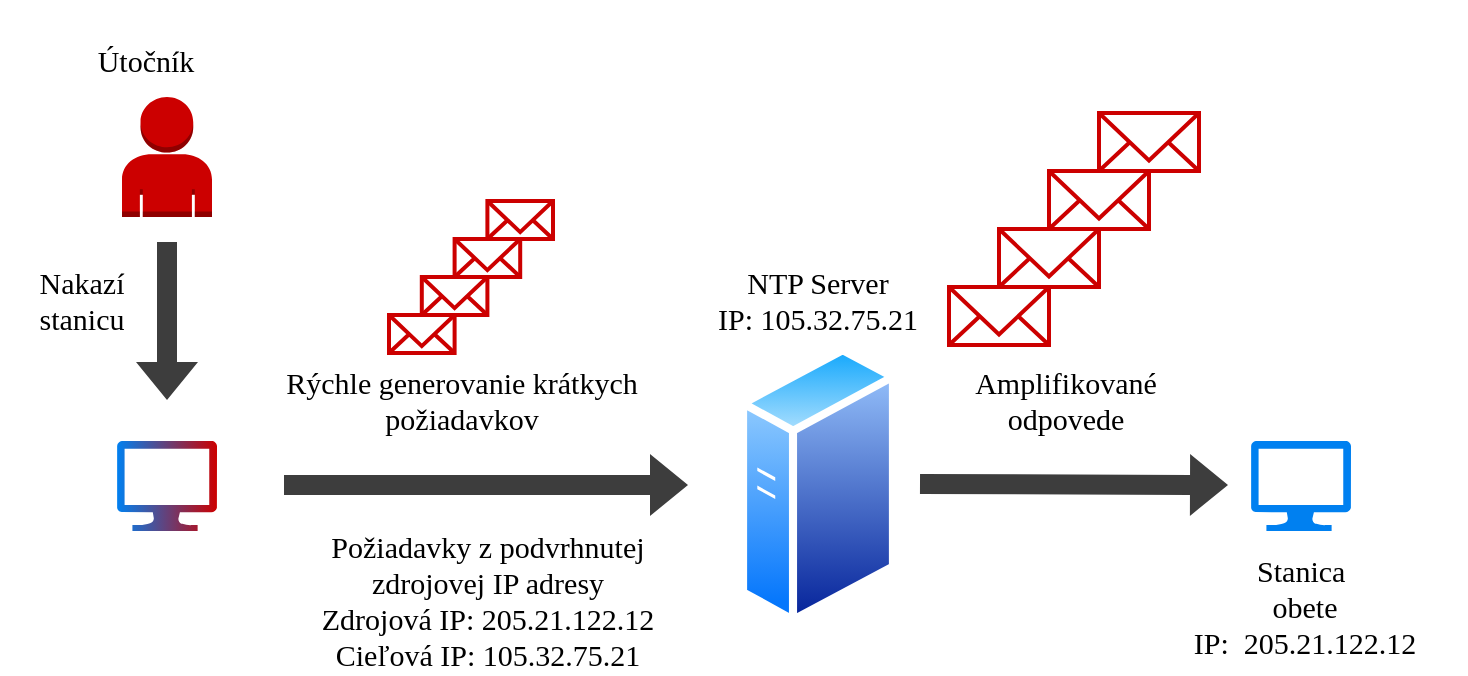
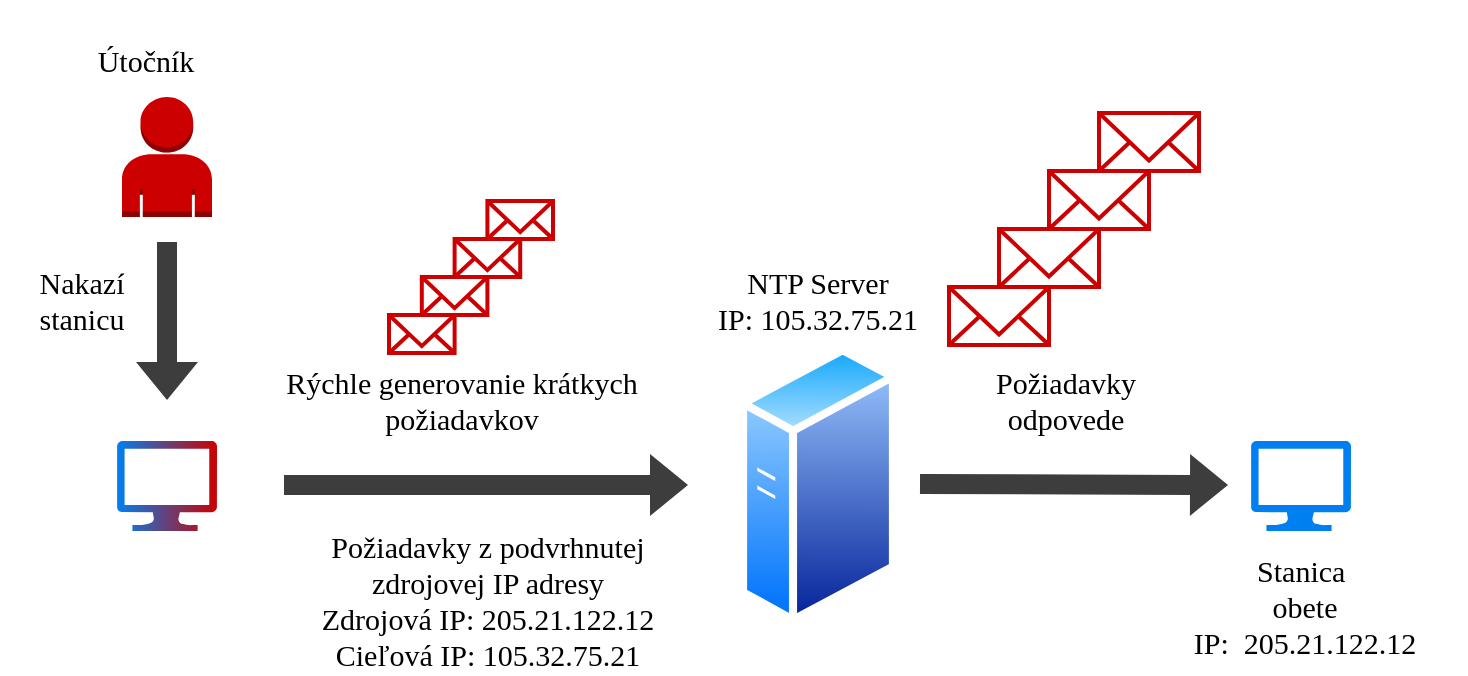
  <mxCell id="0" />
  <mxCell id="1" parent="0" />
  <mxCell id="2" value="" style="outlineConnect=0;dashed=0;verticalLabelPosition=bottom;verticalAlign=top;align=center;html=1;shape=mxgraph.aws3.user;fillColor=#CC0000;strokeColor=#b85450;" parent="1" vertex="1"><mxGeometry x="60.5" y="48" width="45" height="60" as="geometry" /></mxCell>
  <mxCell id="3" value="Útočník" style="text;html=1;strokeColor=none;fillColor=none;align=center;verticalAlign=middle;whiteSpace=wrap;rounded=0;fontSize=15;fontStyle=0;fontFamily=Vafle VUT;" parent="1" vertex="1"><mxGeometry x="53" y="20" width="40" height="20" as="geometry" /></mxCell>
  <mxCell id="4" value="" style="shape=flexArrow;endArrow=classic;html=1;fillColor=#3D3D3D;strokeColor=none;dashed=1;" parent="1" edge="1"><mxGeometry width="50" height="50" relative="1" as="geometry"><mxPoint x="83" y="120" as="sourcePoint" /><mxPoint x="83" y="200" as="targetPoint" /></mxGeometry></mxCell>
  <mxCell id="5" value="" style="verticalLabelPosition=bottom;html=1;verticalAlign=top;align=center;strokeColor=none;fillColor=#0080F0;shape=mxgraph.azure.computer;pointerEvents=1;gradientColor=#CC0000;gradientDirection=east;" parent="1" vertex="1"><mxGeometry x="58" y="220" width="50" height="45" as="geometry" /></mxCell>
  <mxCell id="6" value="Nakazí stanicu" style="text;html=1;strokeColor=none;fillColor=none;align=center;verticalAlign=middle;whiteSpace=wrap;rounded=0;fontSize=15;fontStyle=0;fontFamily=Vafle VUT;" parent="1" vertex="1"><mxGeometry x="20.5" y="140" width="40" height="20" as="geometry" /></mxCell>
  <mxCell id="7" value="" style="aspect=fixed;perimeter=ellipsePerimeter;html=1;align=center;shadow=0;dashed=0;spacingTop=3;image;image=img/lib/active_directory/generic_server.svg;fontFamily=Vafle VUT;" parent="1" vertex="1"><mxGeometry x="369.5" y="172" width="79" height="141" as="geometry" /></mxCell>
  <mxCell id="8" value="NTP Server&lt;br&gt;IP: 105.32.75.21" style="text;html=1;strokeColor=none;fillColor=none;align=center;verticalAlign=middle;whiteSpace=wrap;rounded=0;fontSize=15;fontStyle=0;fontFamily=Vafle VUT;" parent="1" vertex="1"><mxGeometry x="351" y="140" width="116" height="20" as="geometry" /></mxCell>
  <mxCell id="9" value="" style="shape=flexArrow;endArrow=classic;html=1;fillColor=#3D3D3D;strokeColor=none;dashed=1;" parent="1" edge="1"><mxGeometry width="50" height="50" relative="1" as="geometry"><mxPoint x="141" y="242" as="sourcePoint" /><mxPoint x="344" y="242" as="targetPoint" /></mxGeometry></mxCell>
  <mxCell id="10" value="Požiadavky z podvrhnutej zdrojovej IP adresy&lt;br&gt;Zdrojová IP: 205.21.122.12&lt;br&gt;Cieľová IP: 105.32.75.21" style="text;html=1;strokeColor=none;fillColor=none;align=center;verticalAlign=middle;whiteSpace=wrap;rounded=0;fontSize=15;fontStyle=0;fontFamily=Vafle VUT;" parent="1" vertex="1"><mxGeometry x="154" y="290" width="180" height="20" as="geometry" /></mxCell>
  <mxCell id="11" value="" style="verticalLabelPosition=bottom;html=1;verticalAlign=top;align=center;strokeColor=none;fillColor=#0080F0;shape=mxgraph.azure.computer;pointerEvents=1;" parent="1" vertex="1"><mxGeometry x="625" y="220" width="50" height="45" as="geometry" /></mxCell>
  <mxCell id="12" value="Stanica&amp;nbsp;&lt;br&gt;obete&lt;br&gt;IP:&amp;nbsp;&amp;nbsp;205.21.122.12" style="text;html=1;strokeColor=none;fillColor=none;align=center;verticalAlign=middle;whiteSpace=wrap;rounded=0;fontSize=15;fontStyle=0;fontFamily=Vafle VUT;" parent="1" vertex="1"><mxGeometry x="593" y="293" width="119" height="20" as="geometry" /></mxCell>
  <mxCell id="13" value="" style="shape=flexArrow;endArrow=classic;html=1;fillColor=#3D3D3D;strokeColor=none;dashed=1;" parent="1" edge="1"><mxGeometry width="50" height="50" relative="1" as="geometry"><mxPoint x="459" y="241.5" as="sourcePoint" /><mxPoint x="614" y="242" as="targetPoint" /></mxGeometry></mxCell>
  <mxCell id="14" value="Rýchle generovanie krátkych požiadavkov" style="text;html=1;strokeColor=none;fillColor=none;align=center;verticalAlign=middle;whiteSpace=wrap;rounded=0;fontSize=15;fontStyle=0;fontFamily=Vafle VUT;" parent="1" vertex="1"><mxGeometry x="141" y="190" width="180" height="20" as="geometry" /></mxCell>
- <mxCell id="15" value="Amplifikované&lt;br&gt;odpovede" style="text;html=1;strokeColor=none;fillColor=none;align=center;verticalAlign=middle;whiteSpace=wrap;rounded=0;fontSize=15;fontStyle=0;fontFamily=Vafle VUT;" parent="1" vertex="1"><mxGeometry x="443" y="190" width="180" height="20" as="geometry" /></mxCell>
+ <mxCell id="15" value="Požiadavky&lt;br&gt;odpovede" style="text;html=1;strokeColor=none;fillColor=none;align=center;verticalAlign=middle;whiteSpace=wrap;rounded=0;fontSize=15;fontStyle=0;fontFamily=Vafle VUT;" parent="1" vertex="1"><mxGeometry x="443" y="190" width="180" height="20" as="geometry" /></mxCell>
  <mxCell id="16" value="" style="group" vertex="1" connectable="0" parent="1"><mxGeometry x="194" y="100" width="82" height="76" as="geometry" /></mxCell>
  <mxCell id="17" value="" style="html=1;verticalLabelPosition=bottom;align=center;labelBackgroundColor=#ffffff;verticalAlign=top;strokeWidth=2;strokeColor=#CC0000;shadow=0;dashed=0;shape=mxgraph.ios7.icons.mail;fillColor=none;" vertex="1" parent="16"><mxGeometry y="57" width="32.8" height="19" as="geometry" /></mxCell>
  <mxCell id="18" value="" style="html=1;verticalLabelPosition=bottom;align=center;labelBackgroundColor=#ffffff;verticalAlign=top;strokeWidth=2;strokeColor=#CC0000;shadow=0;dashed=0;shape=mxgraph.ios7.icons.mail;fillColor=none;" vertex="1" parent="16"><mxGeometry x="16.4" y="38" width="32.8" height="19" as="geometry" /></mxCell>
  <mxCell id="19" value="" style="html=1;verticalLabelPosition=bottom;align=center;labelBackgroundColor=#ffffff;verticalAlign=top;strokeWidth=2;strokeColor=#CC0000;shadow=0;dashed=0;shape=mxgraph.ios7.icons.mail;fillColor=none;" vertex="1" parent="16"><mxGeometry x="32.8" y="19" width="32.8" height="19" as="geometry" /></mxCell>
  <mxCell id="20" value="" style="html=1;verticalLabelPosition=bottom;align=center;labelBackgroundColor=#ffffff;verticalAlign=top;strokeWidth=2;strokeColor=#CC0000;shadow=0;dashed=0;shape=mxgraph.ios7.icons.mail;fillColor=none;" vertex="1" parent="16"><mxGeometry x="49.2" width="32.8" height="19" as="geometry" /></mxCell>
  <mxCell id="21" value="" style="html=1;verticalLabelPosition=bottom;align=center;labelBackgroundColor=#ffffff;verticalAlign=top;strokeWidth=2;strokeColor=#CC0000;shadow=0;dashed=0;shape=mxgraph.ios7.icons.mail;fillColor=none;" vertex="1" parent="1"><mxGeometry x="474" y="143" width="50" height="29" as="geometry" /></mxCell>
  <mxCell id="22" value="" style="html=1;verticalLabelPosition=bottom;align=center;labelBackgroundColor=#ffffff;verticalAlign=top;strokeWidth=2;strokeColor=#CC0000;shadow=0;dashed=0;shape=mxgraph.ios7.icons.mail;fillColor=none;" vertex="1" parent="1"><mxGeometry x="499" y="114" width="50" height="29" as="geometry" /></mxCell>
  <mxCell id="23" value="" style="html=1;verticalLabelPosition=bottom;align=center;labelBackgroundColor=#ffffff;verticalAlign=top;strokeWidth=2;strokeColor=#CC0000;shadow=0;dashed=0;shape=mxgraph.ios7.icons.mail;fillColor=none;" vertex="1" parent="1"><mxGeometry x="524" y="85" width="50" height="29" as="geometry" /></mxCell>
  <mxCell id="24" value="" style="html=1;verticalLabelPosition=bottom;align=center;labelBackgroundColor=#ffffff;verticalAlign=top;strokeWidth=2;strokeColor=#CC0000;shadow=0;dashed=0;shape=mxgraph.ios7.icons.mail;fillColor=none;" vertex="1" parent="1"><mxGeometry x="549" y="56" width="50" height="29" as="geometry" /></mxCell>
